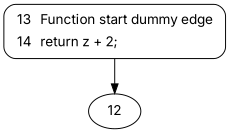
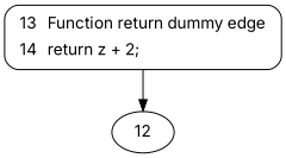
  digraph {
    fontname=Inter
    node [fontname=Inter]
-   n1 [fillcolor=white label=<<table border="0" cellborder="0" cellpadding="3" bgcolor="white"><tr><td align="right">13</td><td align="left">Function start dummy edge</td></tr><tr><td align="right">14</td><td align="left">return z + 2;</td></tr></table>> penwidth=1 shape=Mrecord style="filled,bold"]
+   n1 [fillcolor=white label=<<table border="0" cellborder="0" cellpadding="3" bgcolor="white"><tr><td align="right">13</td><td align="left">Function return dummy edge</td></tr><tr><td align="right">14</td><td align="left">return z + 2;</td></tr></table>> penwidth=1 shape=Mrecord style="filled,bold"]
    12
    n1 -> 12 [fontname=Inter]
  }
